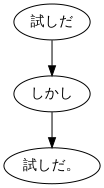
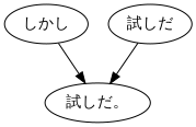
  digraph {
    fontname="Source Code Pro"
    node [fontname="Source Code Pro"]
    edge [fontname="Source Code Pro"]
    n1 [label="しかし"]
    n2 [label="試しだ。"]
    n3 [label="試しだ"]
    n1 -> n2
-   n3 -> n1
+   n3 -> n2
  }
